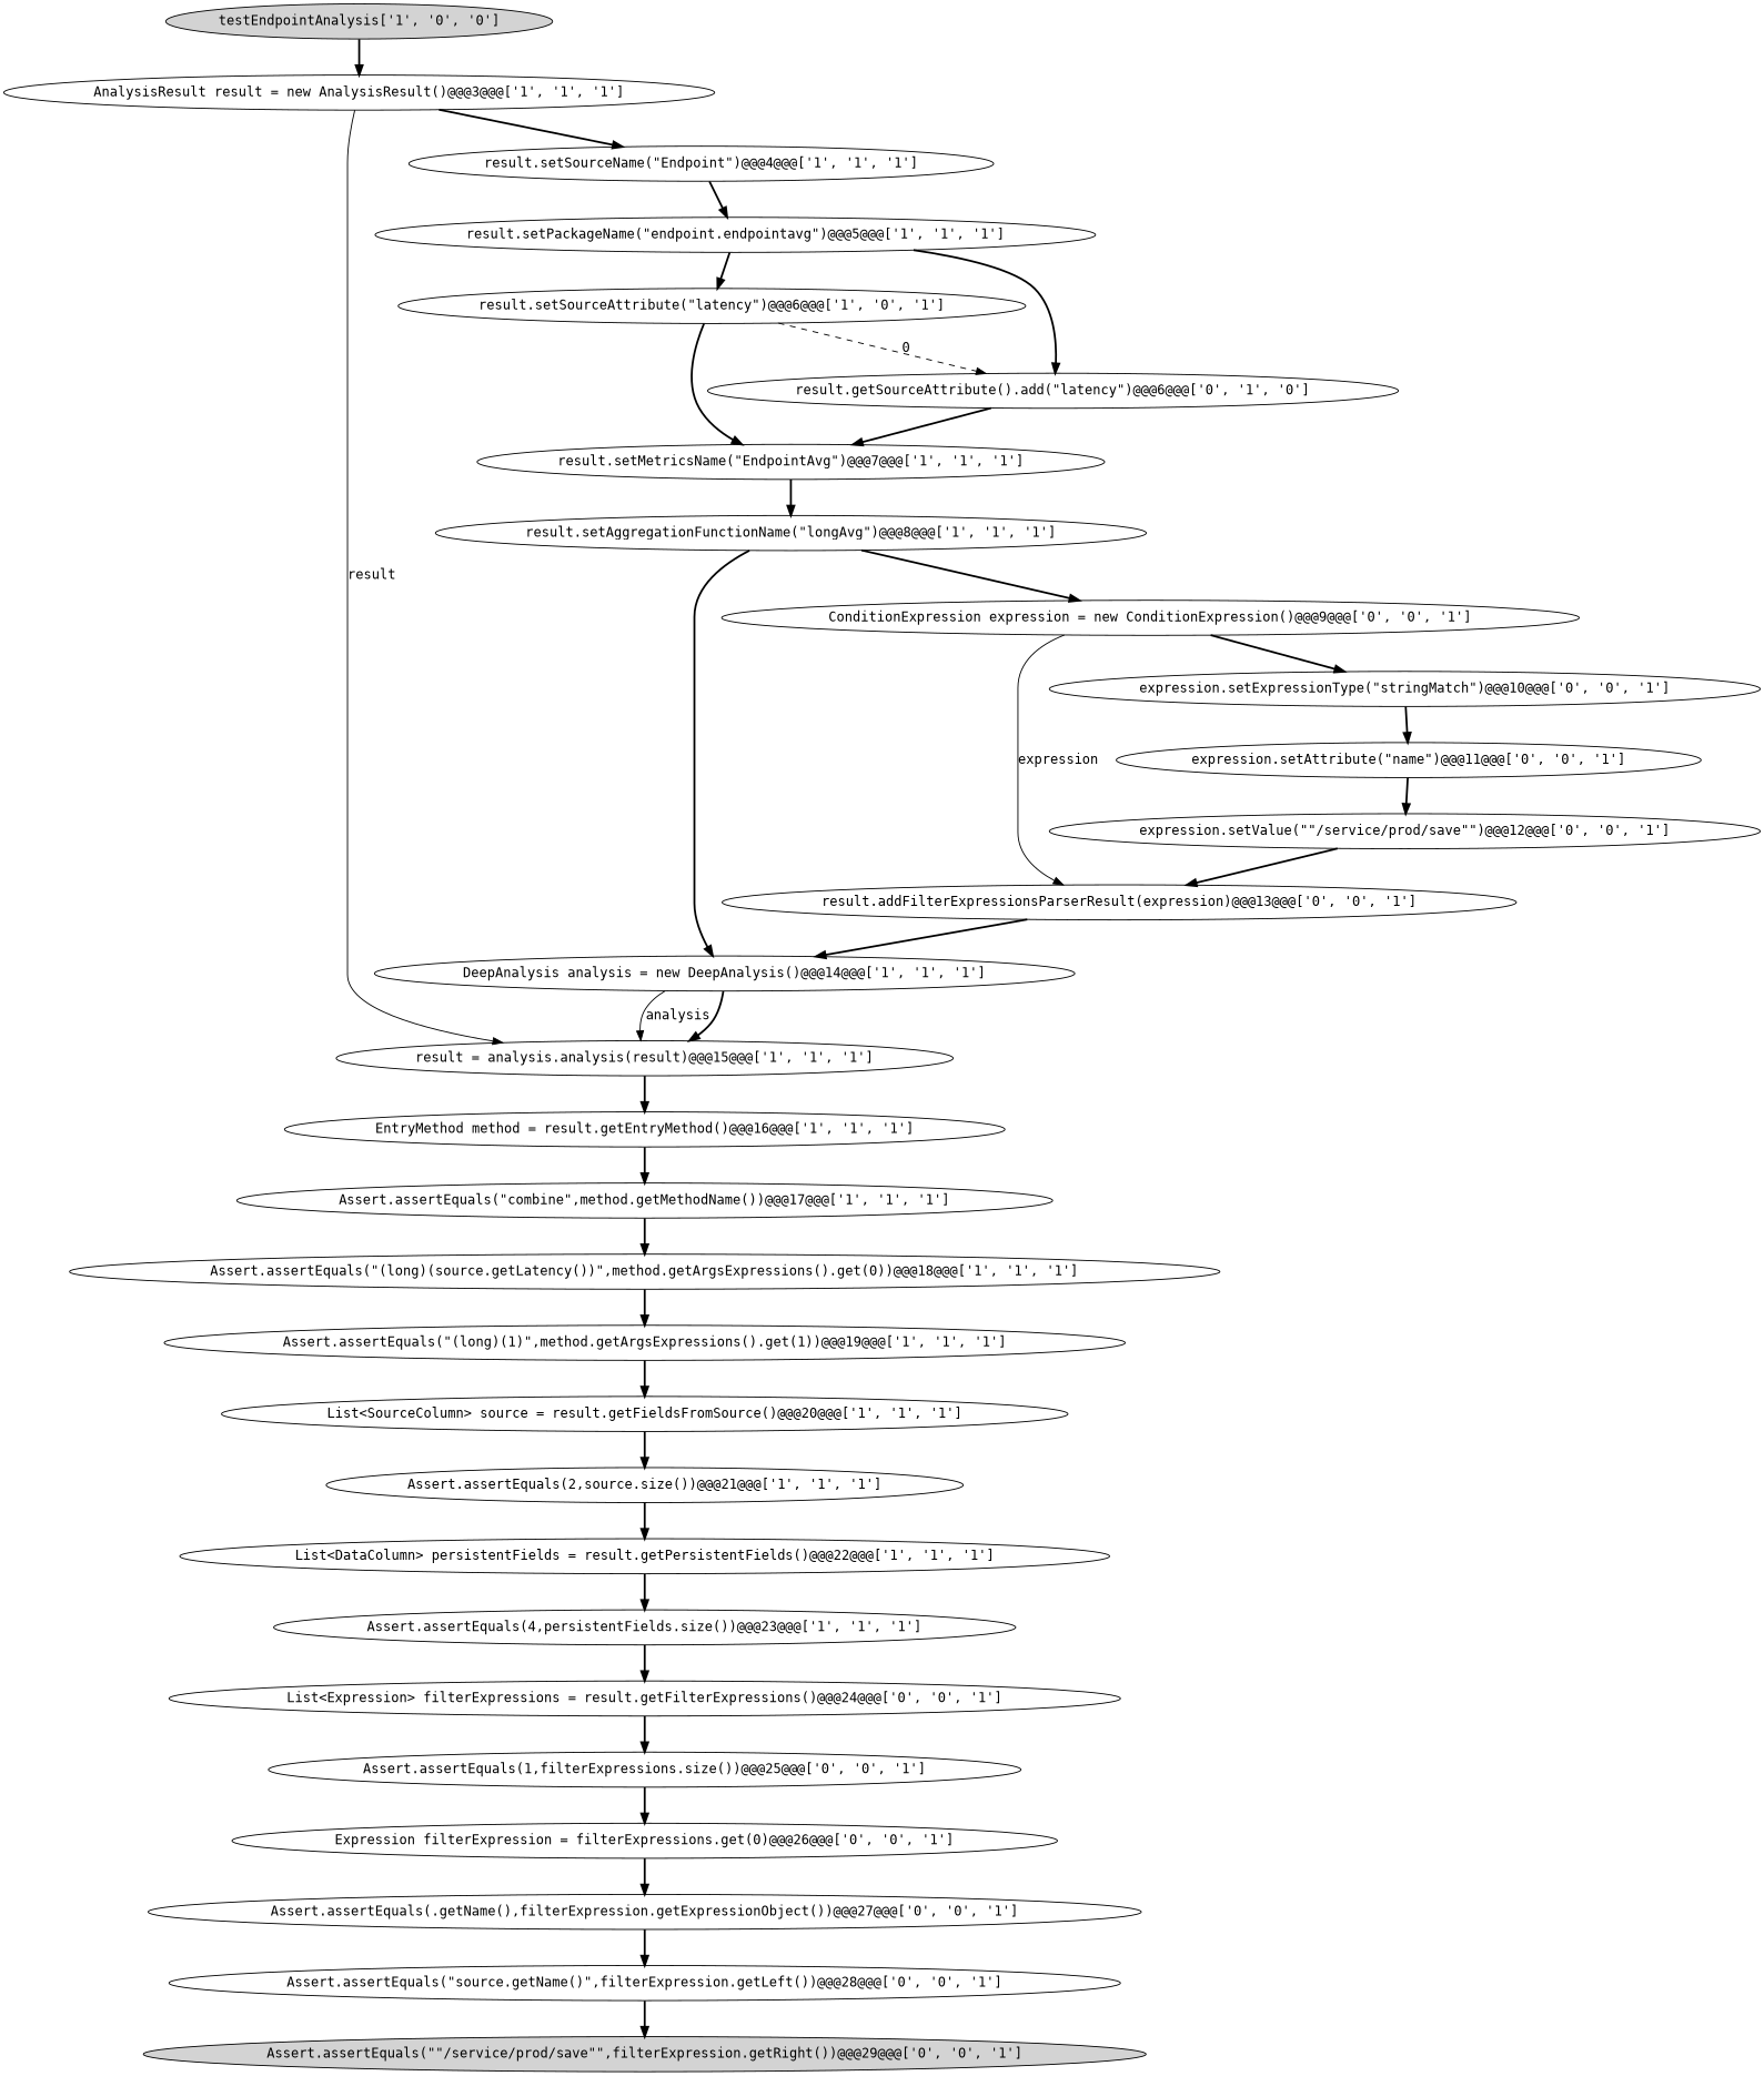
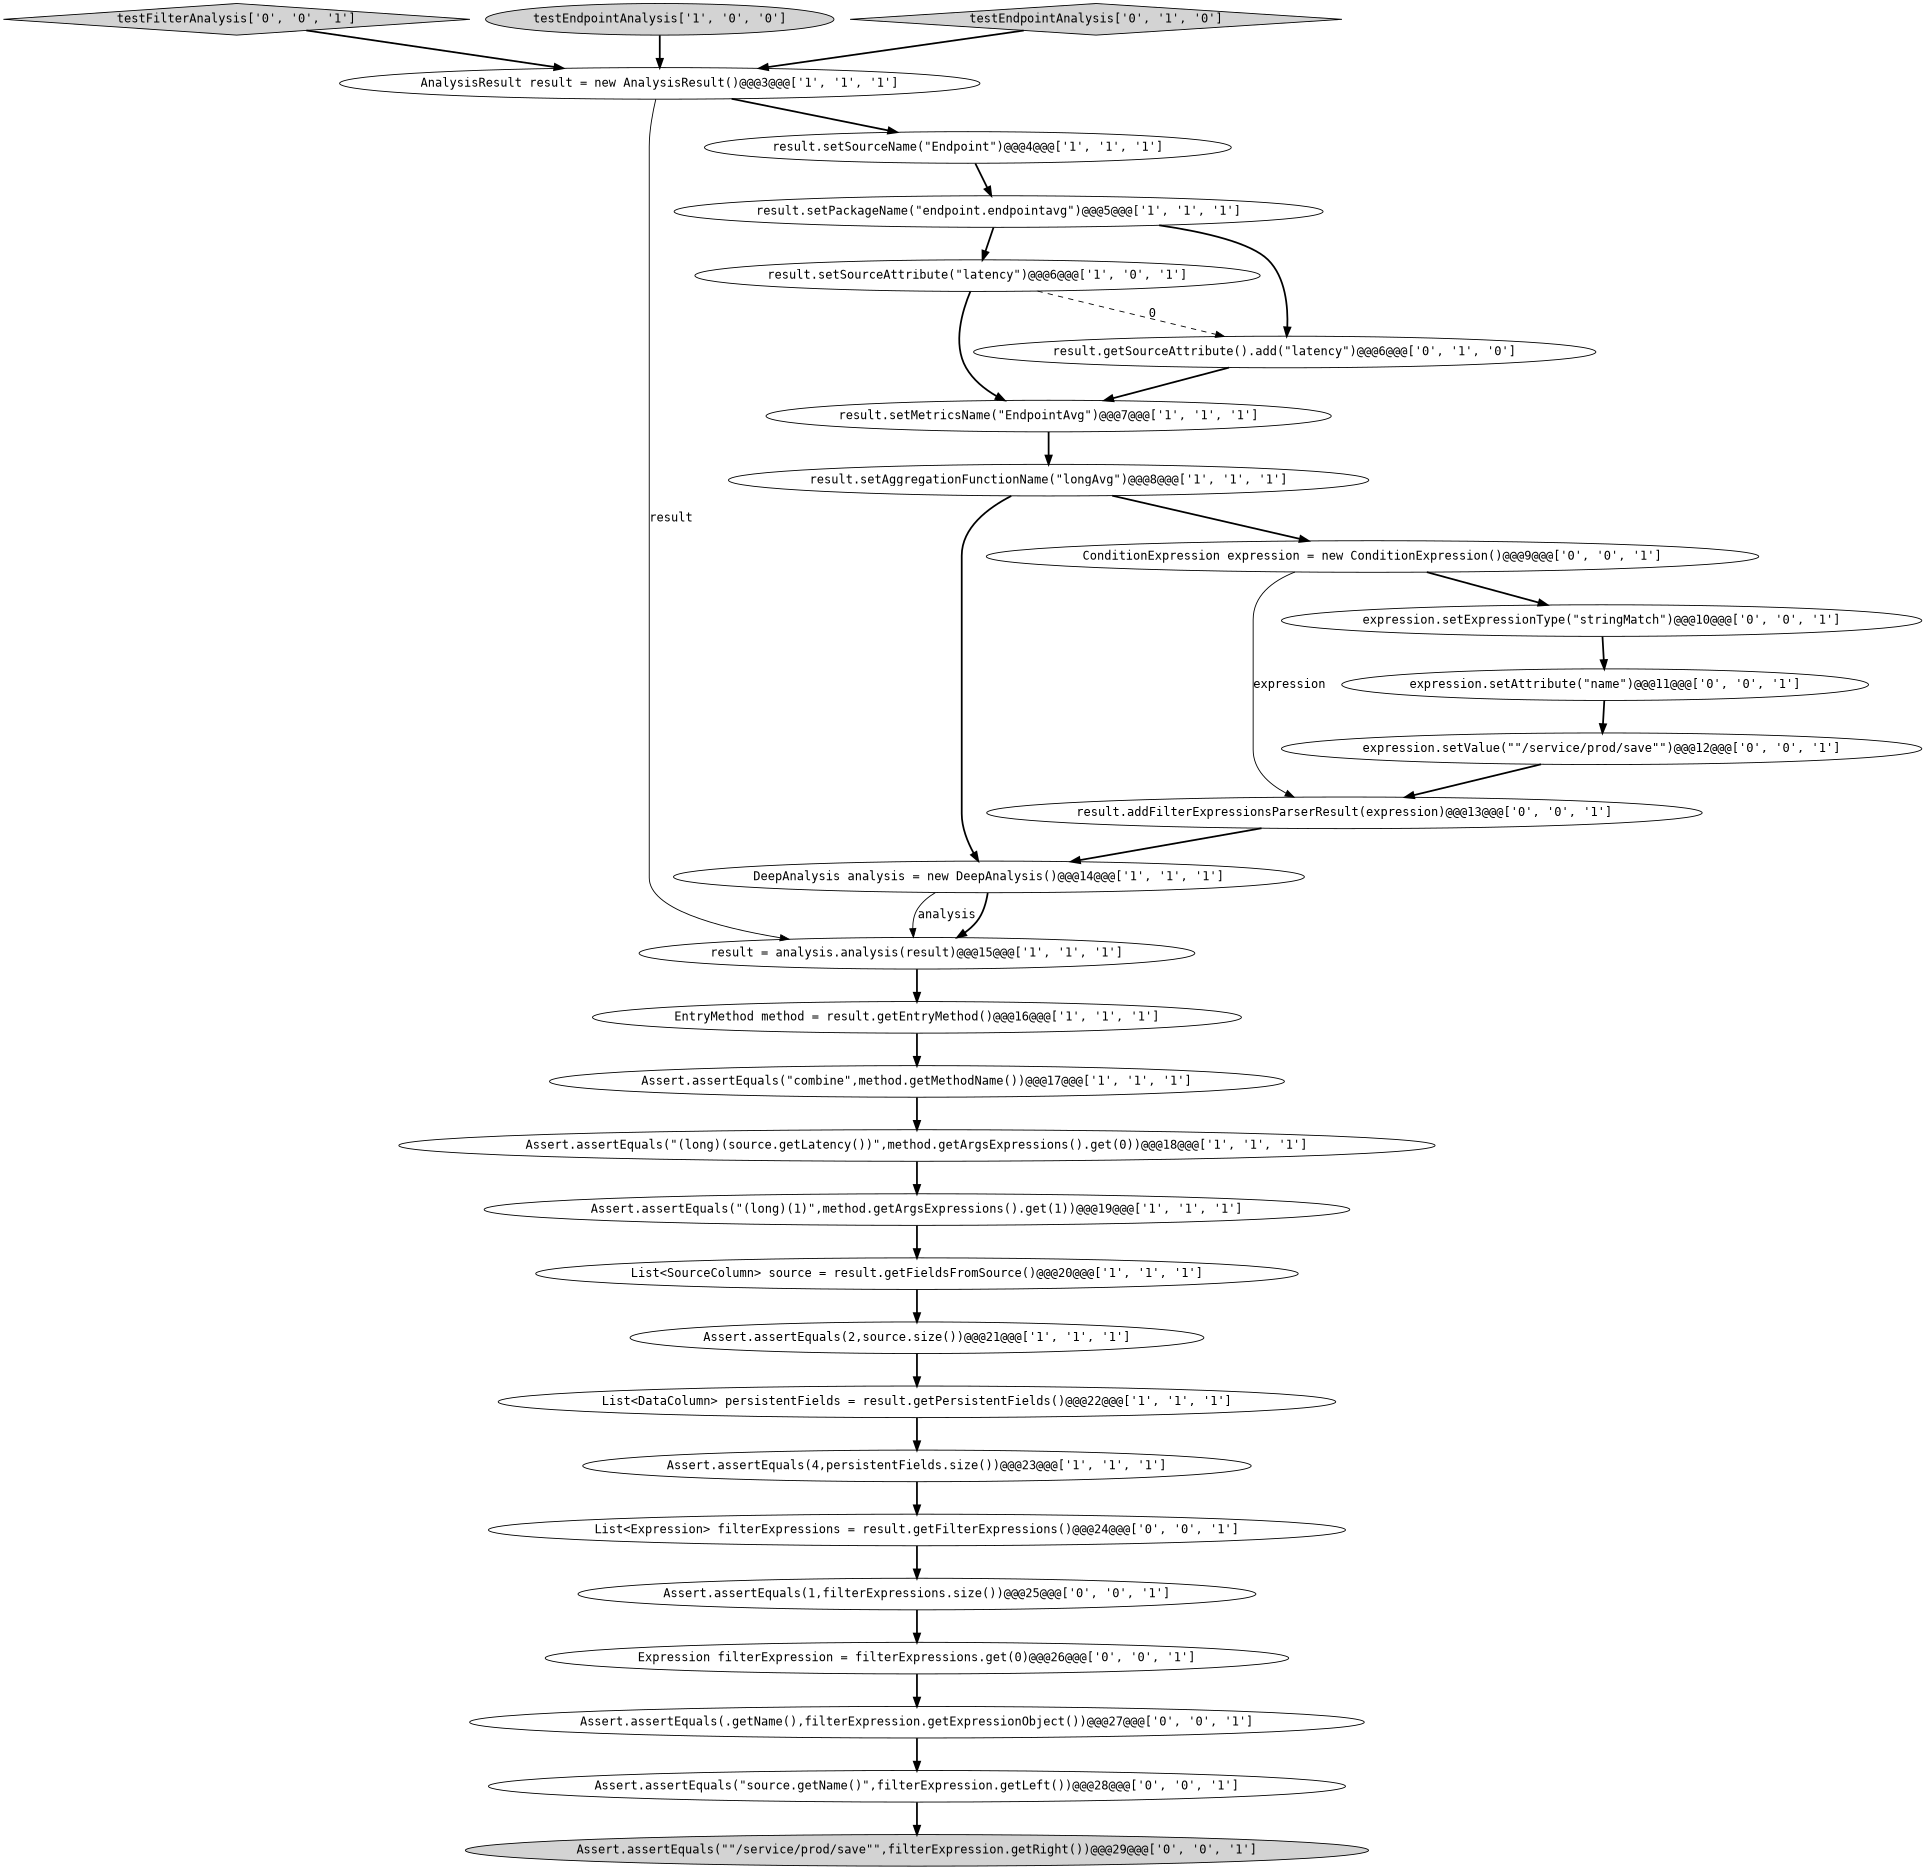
  digraph {
    fontname="DejaVu Sans Mono"
    node [fillcolor=white fontname="DejaVu Sans Mono" shape=ellipse style=filled]
    edge [fontname="DejaVu Sans Mono" style=bold]
    n1 [label="Assert.assertEquals(4,persistentFields.size())@@@23@@@['1', '1', '1']"]
    n2 [label="List<Expression> filterExpressions = result.getFilterExpressions()@@@24@@@['0', '0', '1']"]
    n3 [label="Assert.assertEquals(1,filterExpressions.size())@@@25@@@['0', '0', '1']"]
    n4 [label="expression.setAttribute(\"name\")@@@11@@@['0', '0', '1']"]
    n5 [label="expression.setValue(\"\"/service/prod/save\"\")@@@12@@@['0', '0', '1']"]
    n6 [label="result.addFilterExpressionsParserResult(expression)@@@13@@@['0', '0', '1']"]
    n7 [label="Expression filterExpression = filterExpressions.get(0)@@@26@@@['0', '0', '1']"]
    n8 [label="Assert.assertEquals(.getName(),filterExpression.getExpressionObject())@@@27@@@['0', '0', '1']"]
    n9 [fillcolor=lightgray label="Assert.assertEquals(\"\"/service/prod/save\"\",filterExpression.getRight())@@@29@@@['0', '0', '1']"]
    n10 [label="DeepAnalysis analysis = new DeepAnalysis()@@@14@@@['1', '1', '1']"]
    n11 [label="result = analysis.analysis(result)@@@15@@@['1', '1', '1']"]
    n12 [label="EntryMethod method = result.getEntryMethod()@@@16@@@['1', '1', '1']"]
    n13 [label="List<SourceColumn> source = result.getFieldsFromSource()@@@20@@@['1', '1', '1']"]
    n14 [label="Assert.assertEquals(2,source.size())@@@21@@@['1', '1', '1']"]
    n15 [label="List<DataColumn> persistentFields = result.getPersistentFields()@@@22@@@['1', '1', '1']"]
    n16 [label="Assert.assertEquals(\"(long)(source.getLatency())\",method.getArgsExpressions().get(0))@@@18@@@['1', '1', '1']"]
    n17 [label="Assert.assertEquals(\"(long)(1)\",method.getArgsExpressions().get(1))@@@19@@@['1', '1', '1']"]
    n18 [label="ConditionExpression expression = new ConditionExpression()@@@9@@@['0', '0', '1']"]
    n19 [label="expression.setExpressionType(\"stringMatch\")@@@10@@@['0', '0', '1']"]
    n20 [label="Assert.assertEquals(\"source.getName()\",filterExpression.getLeft())@@@28@@@['0', '0', '1']"]
    n21 [label="Assert.assertEquals(\"combine\",method.getMethodName())@@@17@@@['1', '1', '1']"]
    n22 [label="result.setMetricsName(\"EndpointAvg\")@@@7@@@['1', '1', '1']"]
    n23 [label="result.setAggregationFunctionName(\"longAvg\")@@@8@@@['1', '1', '1']"]
+   n24 [fillcolor=lightgray label="testFilterAnalysis['0', '0', '1']" shape=diamond]
    n25 [label="AnalysisResult result = new AnalysisResult()@@@3@@@['1', '1', '1']"]
    n26 [label="result.setSourceName(\"Endpoint\")@@@4@@@['1', '1', '1']"]
    n27 [label="result.setSourceAttribute(\"latency\")@@@6@@@['1', '0', '1']"]
    n28 [label="result.getSourceAttribute().add(\"latency\")@@@6@@@['0', '1', '0']"]
    n29 [label="result.setPackageName(\"endpoint.endpointavg\")@@@5@@@['1', '1', '1']"]
    n30 [fillcolor=lightgray label="testEndpointAnalysis['1', '0', '0']"]
+   n31 [fillcolor=lightgray label="testEndpointAnalysis['0', '1', '0']" shape=diamond]
    n1 -> n2
    n2 -> n3
    n3 -> n7
    n4 -> n5
    n5 -> n6
    n6 -> n10
    n7 -> n8
    n8 -> n20
    n10 -> n11 [label=analysis style=solid]
    n10 -> n11
    n11 -> n12
    n12 -> n21
    n13 -> n14
    n14 -> n15
    n15 -> n1
    n16 -> n17
    n17 -> n13
    n18 -> n6 [label=expression style=solid]
    n18 -> n19
    n19 -> n4
    n20 -> n9
    n21 -> n16
    n22 -> n23
    n23 -> n10
    n23 -> n18
+   n24 -> n25
    n25 -> n11 [label=result style=solid]
    n25 -> n26
    n26 -> n29
    n27 -> n22
    n27 -> n28 [label=0 style=dashed]
    n28 -> n22
    n29 -> n27
    n29 -> n28
    n30 -> n25
+   n31 -> n25
  }
